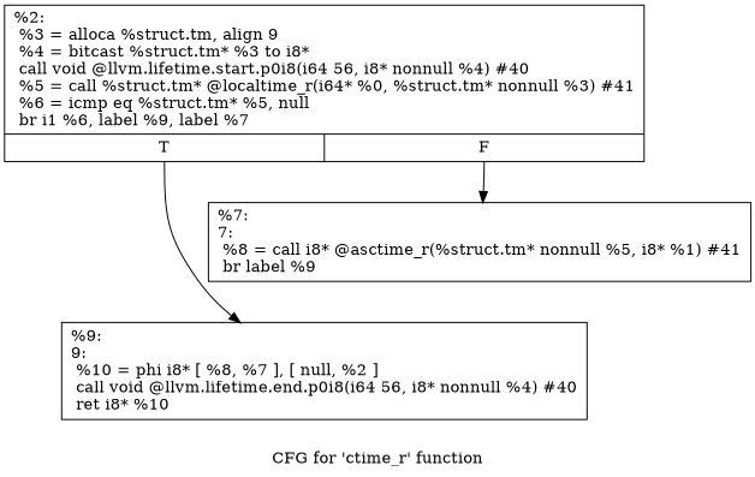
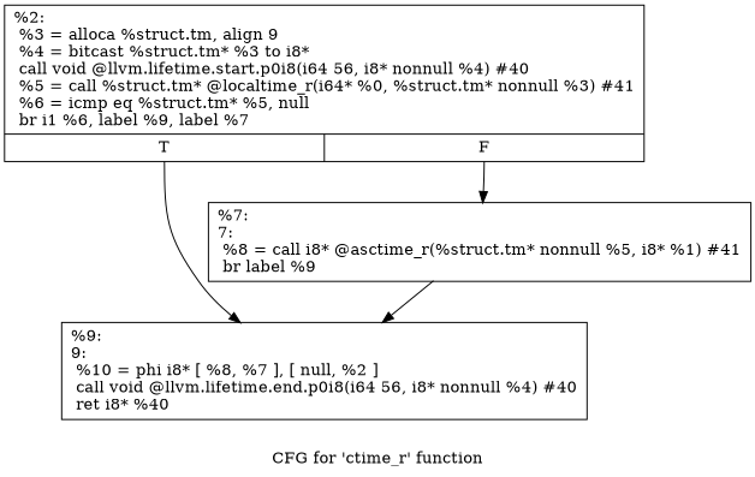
  digraph {
    label="CFG for 'ctime_r' function"
    node [shape=record]
    n1 [label="{%2:\l  %3 = alloca %struct.tm, align 9\l  %4 = bitcast %struct.tm* %3 to i8*\l  call void @llvm.lifetime.start.p0i8(i64 56, i8* nonnull %4) #40\l  %5 = call %struct.tm* @localtime_r(i64* %0, %struct.tm* nonnull %3) #41\l  %6 = icmp eq %struct.tm* %5, null\l  br i1 %6, label %9, label %7\l|{<s0>T|<s1>F}}"]
-   n2 [label="{%9:\l9:                                                \l  %10 = phi i8* [ %8, %7 ], [ null, %2 ]\l  call void @llvm.lifetime.end.p0i8(i64 56, i8* nonnull %4) #40\l  ret i8* %10\l}"]
+   n2 [label="{%9:\l9:                                                \l  %10 = phi i8* [ %8, %7 ], [ null, %2 ]\l  call void @llvm.lifetime.end.p0i8(i64 56, i8* nonnull %4) #40\l  ret i8* %40\l}"]
    n3 [label="{%7:\l7:                                                \l  %8 = call i8* @asctime_r(%struct.tm* nonnull %5, i8* %1) #41\l  br label %9\l}"]
    n1 -> n2 [tailport=s0]
    n1 -> n3 [tailport=s1]
+   n3 -> n2
  }
